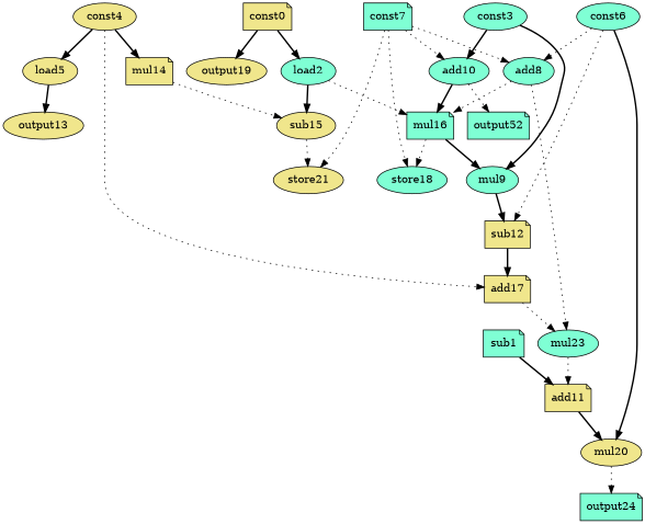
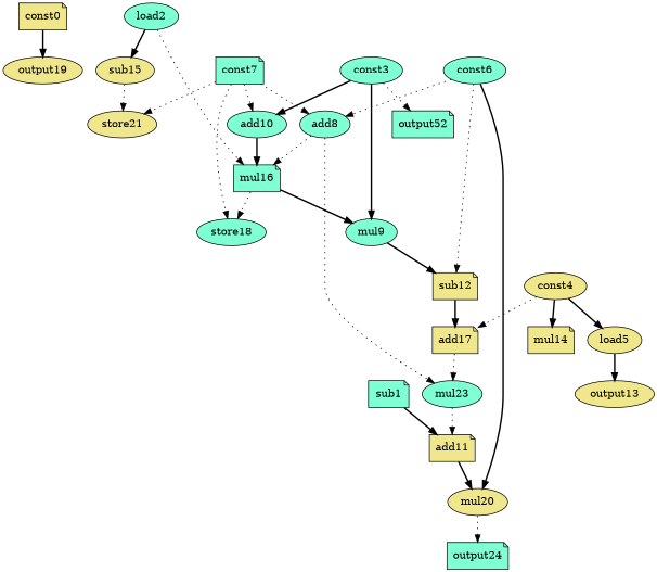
  digraph {
    node [fillcolor=aquamarine opcode=const shape=ellipse style=filled]
    edge [operand=0 style=dotted]
    const0 [fillcolor=khaki shape=note]
    load2 [opcode=load]
    output19 [fillcolor=khaki opcode=output]
    sub15 [fillcolor=khaki opcode=sub]
    mul16 [opcode=mul shape=note]
    n6 [label=sub1 shape=note]
    add11 [fillcolor=khaki opcode=add shape=note]
    mul20 [fillcolor=khaki opcode=mul]
    store21 [fillcolor=khaki opcode=store]
    mul9 [opcode=mul]
    store18 [opcode=store]
    const3
    add10 [opcode=add]
    n14 [label=output52 opcode=output shape=note]
    sub12 [fillcolor=khaki opcode=sub shape=note]
    const4 [fillcolor=khaki]
    load5 [fillcolor=khaki opcode=load]
    mul14 [fillcolor=khaki opcode=mul shape=note]
    add17 [fillcolor=khaki opcode=add shape=note]
    output13 [fillcolor=khaki opcode=output]
    mul23 [opcode=mul]
    add8 [opcode=add]
    const6
    output24 [opcode=output shape=note]
    const7 [shape=note]
-   const0 -> load2 [style=bold]
    const0 -> output19 [style=bold]
    load2 -> sub15 [style=bold]
    load2 -> mul16 [operand=1]
    sub15 -> store21 [operand=1]
    mul16 -> mul9 [style=bold]
    mul16 -> store18
    n6 -> add11 [style=bold]
    add11 -> mul20 [style=bold]
    mul20 -> output24
    mul9 -> sub12 [style=bold]
    const3 -> mul9 [operand=1 style=bold]
    const3 -> add10 [style=bold]
-   add10 -> n14
+   const3 -> n14
    add10 -> mul16 [style=bold]
    sub12 -> add17 [operand=1 style=bold]
    const4 -> load5 [style=bold]
    const4 -> mul14 [operand=1 style=bold]
    const4 -> add17
    load5 -> output13 [style=bold]
-   mul14 -> sub15 [operand=1]
    add17 -> mul23 [operand=1]
    mul23 -> add11 [operand=1]
    add8 -> mul16
    add8 -> mul23
    const6 -> mul20 [operand=1 style=bold]
    const6 -> sub12 [operand=1]
    const6 -> add8
    const7 -> store21
    const7 -> store18 [operand=1]
    const7 -> add10 [operand=1]
    const7 -> add8 [operand=1]
  }
